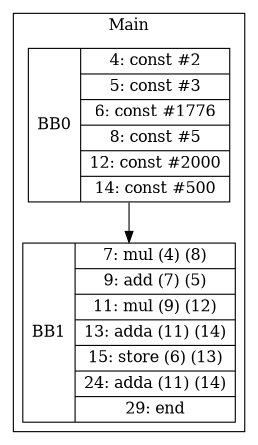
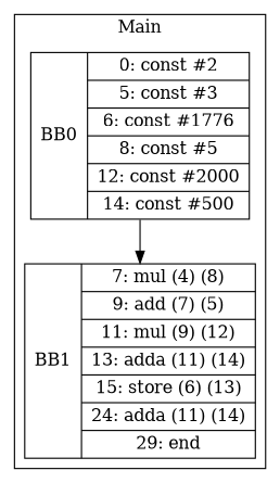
  digraph {
    node [shape=record]
-   n1 [label="<b>BB0|{4: const #2|5: const #3|6: const #1776|8: const #5|12: const #2000|14: const #500}"]
+   n1 [label="<b>BB0|{0: const #2|5: const #3|6: const #1776|8: const #5|12: const #2000|14: const #500}"]
    n2 [label="<b>BB1|{7: mul (4) (8)|9: add (7) (5)|11: mul (9) (12)|13: adda (11) (14)|15: store (6) (13)|24: adda (11) (14)|29: end}"]
    subgraph cluster_1 {
      label=Main
      n1
      n2
    }
    n1 -> n2 [headport=n tailport=s]
  }
